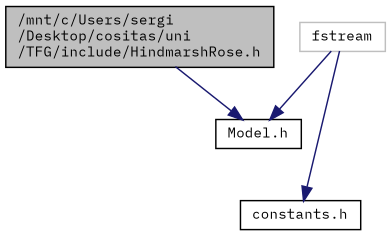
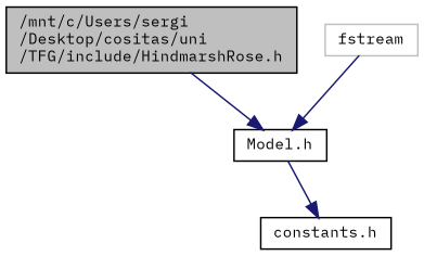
  digraph {
    fontname="IBM Plex Mono"
    node [color=black fillcolor=white fontname="IBM Plex Mono" fontsize=10 shape=record style=filled]
    edge [color=midnightblue fontname="IBM Plex Mono" fontsize=10 labelfontname=Helvetica labelfontsize=10 style=solid]
    n1 [fillcolor=grey75 fontcolor=black height=0.2 label="/mnt/c/Users/sergi\l/Desktop/cositas/uni\l/TFG/include/HindmarshRose.h" width=0.4]
    n2 [height=0.2 label="Model.h" width=0.4]
    n3 [height=0.2 label="constants.h" width=0.4]
    n4 [color=grey75 height=0.2 label=fstream width=0.4]
    n1 -> n2
-   n4 -> n3
+   n2 -> n3
    n4 -> n2
  }
